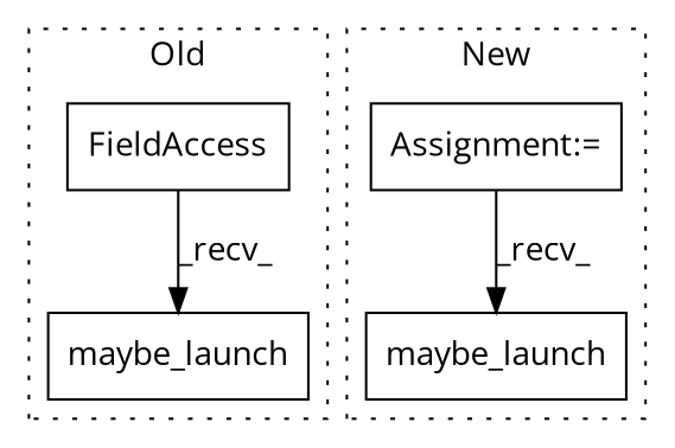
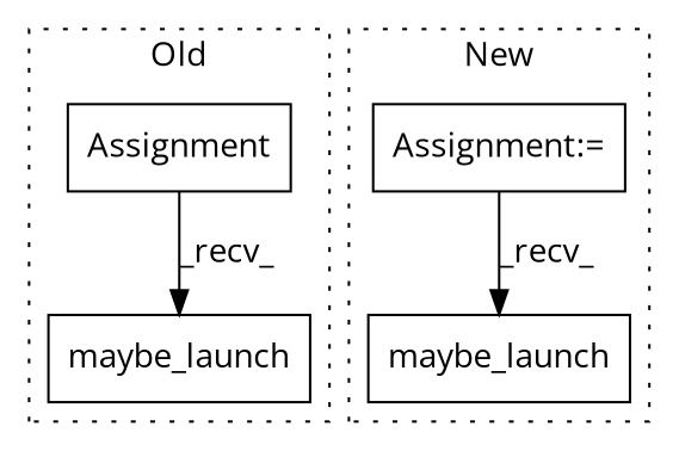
  digraph {
    fontname="Open Sans"
    node [a=32 l=14 shape=box fontname="Open Sans"]
    edge [fontname="Open Sans"]
    n1 [label=maybe_launch s=1125]
-   n2 [a=22 l=13 label=FieldAccess s=1111]
+   n2 [a=22 l=13 label=Assignment s=1111]
    n3 [label=maybe_launch s=1705]
    n4 [a=7 l=3 label="Assignment:=" s=1690]
    subgraph cluster_1 {
      label=Old
      style=dotted
      n1
      n2
    }
    subgraph cluster_2 {
      label=New
      style=dotted
      n3
      n4
    }
    n2 -> n1 [label=_recv_]
    n4 -> n3 [label=_recv_]
  }
